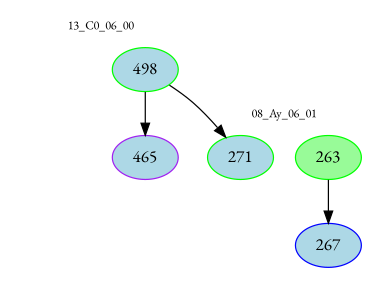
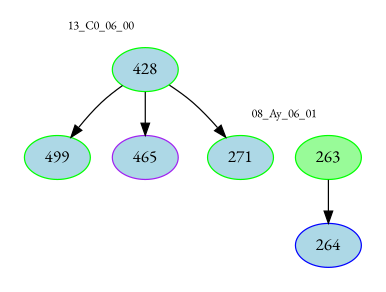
  digraph {
    fontname="EB Garamond"
    node [color=green fillcolor=lightblue fontname="EB Garamond" style=filled]
    edge [color=black fontname="EB Garamond"]
    n1 [fillcolor=palegreen label=263]
-   n2 [color=blue label=267]
+   n2 [color=blue label=264]
    n3 [label=271]
-   n4 [label=498]
+   n4 [label=428]
+   n5 [label=499]
    n6 [color=purple label=465]
    subgraph cluster_1 {
      color=white
      fontsize=10
      label="08_Ay_06_01"
      n1
      n2
      n3
    }
    subgraph cluster_2 {
      color=white
      fontsize=10
      label="13_C0_06_00"
      n4
+     n5
      n6
    }
    n1 -> n2
    n4 -> n3
+   n4 -> n5
    n4 -> n6
  }
